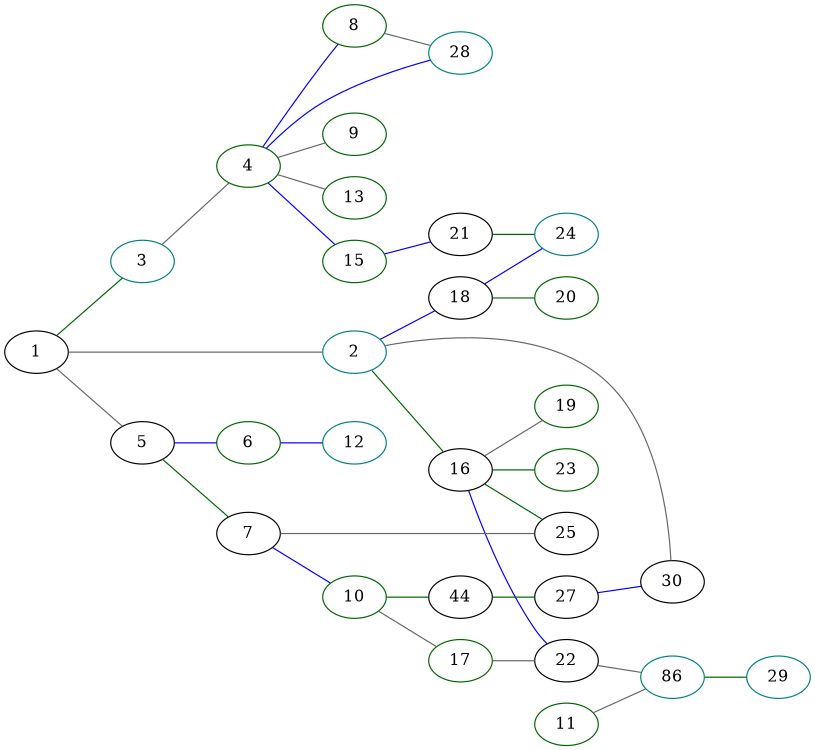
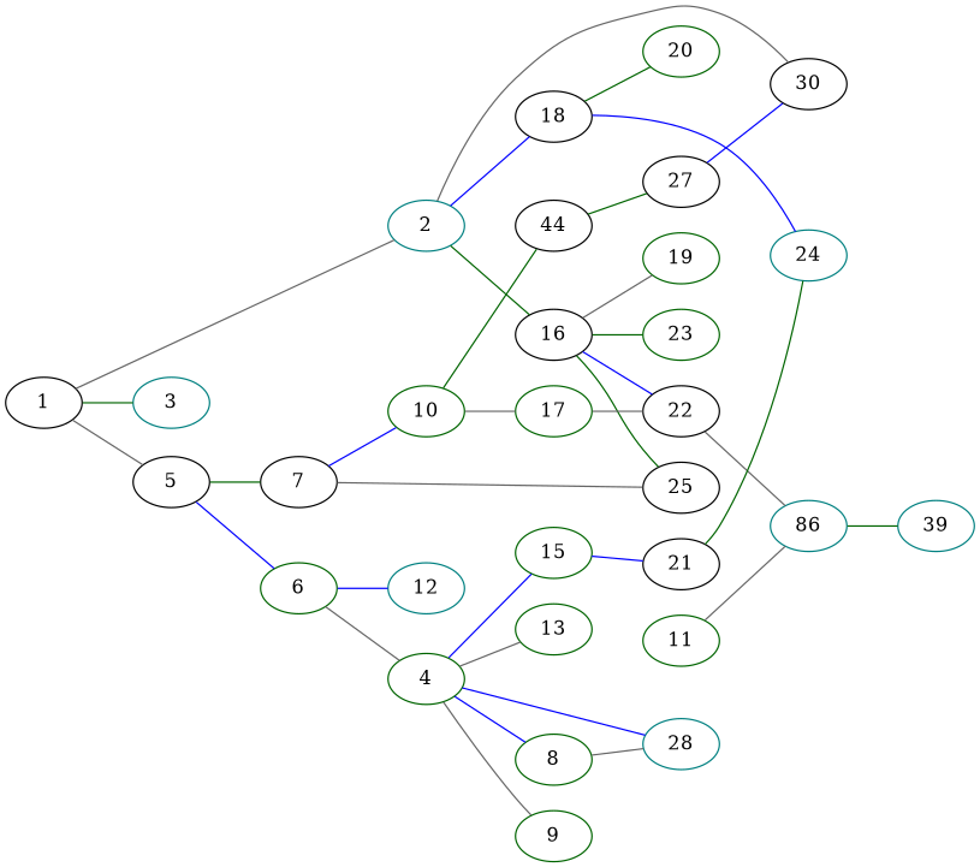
  graph {
    rankdir=LR
    node [color=darkgreen]
    edge [color=gray40]
    1 [color=black]
    2 [color=teal]
    3 [color=teal]
    5 [color=black]
    16 [color=black]
    18 [color=black]
    30 [color=black]
    4
    6
    7 [color=black]
    25 [color=black]
    19
    22 [color=black]
    23
    20
    24 [color=teal]
    8
    9
    13
    15
    28 [color=teal]
    12 [color=teal]
    10
    n24 [color=teal label=86]
    11
    21 [color=black]
-   29 [color=teal]
+   29 [color=teal label=39]
    n28 [color=black label=44]
    17
    27 [color=black]
    1 -- 2
    1 -- 3 [color=darkgreen]
    1 -- 5
    2 -- 16 [color=darkgreen]
    2 -- 18 [color=blue]
    2 -- 30
-   3 -- 4
+   6 -- 4
    5 -- 6 [color=blue]
    5 -- 7 [color=darkgreen]
    16 -- 25 [color=darkgreen]
    16 -- 19
    16 -- 22 [color=blue]
    16 -- 23 [color=darkgreen]
    18 -- 20 [color=darkgreen]
    18 -- 24 [color=blue]
    4 -- 8 [color=blue]
    4 -- 9
    4 -- 13
    4 -- 15 [color=blue]
    4 -- 28 [color=blue]
    6 -- 12 [color=blue]
    7 -- 25
    7 -- 10 [color=blue]
    22 -- n24
    8 -- 28
    15 -- 21 [color=blue]
    10 -- n28 [color=darkgreen]
    10 -- 17
    n24 -- 29 [color=darkgreen]
    11 -- n24
    21 -- 24 [color=darkgreen]
    n28 -- 27 [color=darkgreen]
    17 -- 22
    27 -- 30 [color=blue]
  }
